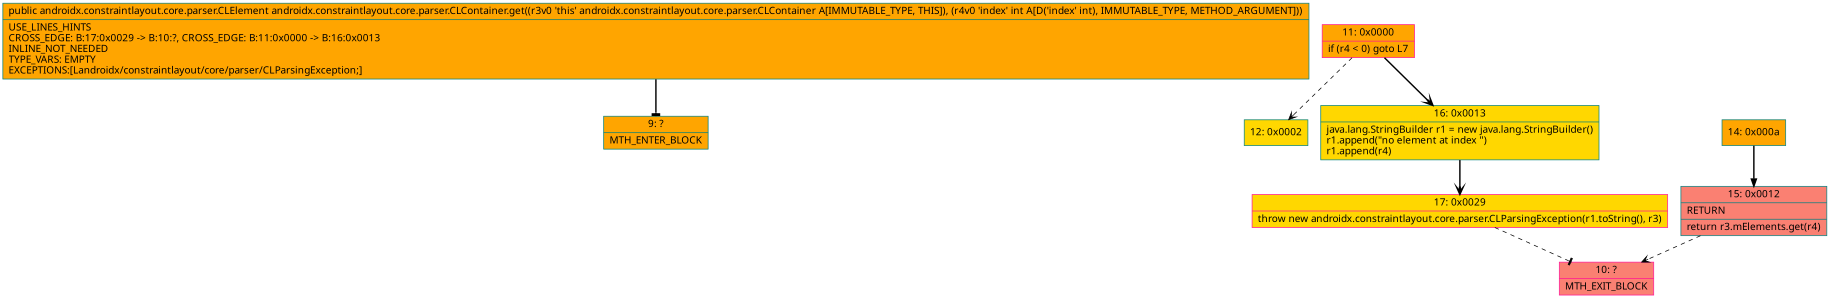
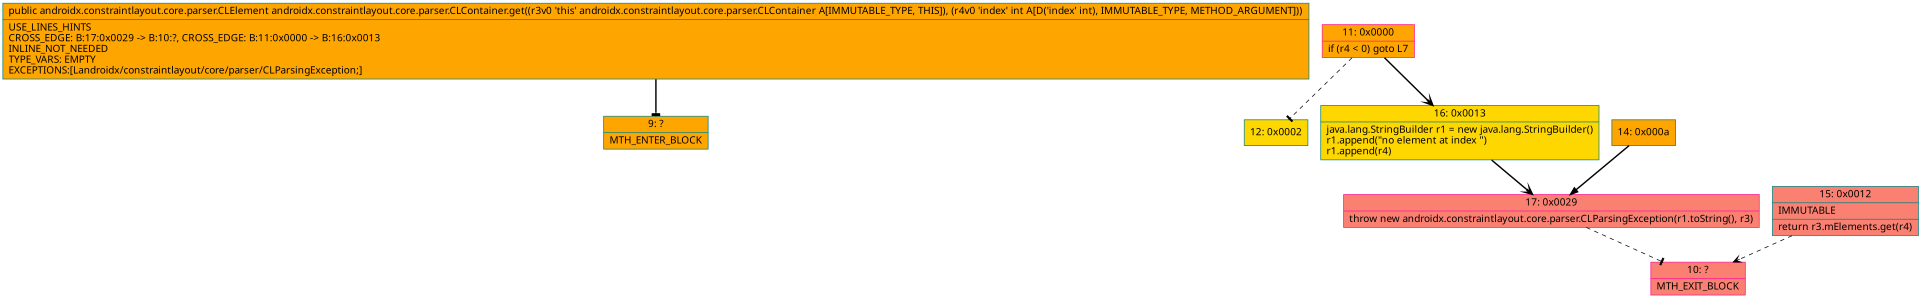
  digraph {
    fontname="Noto Sans"
    node [color=teal fillcolor=orange fontname="Noto Sans" shape=record style=filled]
    edge [arrowhead=tee fontname="Noto Sans" style=bold]
    n1 [label="{9\:\ ?|MTH_ENTER_BLOCK\l}"]
    n2 [color=deeppink label="{11\:\ 0x0000|if (r4 \< 0) goto L7\l}"]
    n3 [fillcolor=gold label="{12\:\ 0x0002}"]
    n4 [fillcolor=gold label="{16\:\ 0x0013|java.lang.StringBuilder r1 = new java.lang.StringBuilder()\lr1.append(\"no element at index \")\lr1.append(r4)\l}"]
-   n5 [color=deeppink fillcolor=gold label="{17\:\ 0x0029|throw new androidx.constraintlayout.core.parser.CLParsingException(r1.toString(), r3)\l}"]
+   n5 [color=deeppink fillcolor=salmon label="{17\:\ 0x0029|throw new androidx.constraintlayout.core.parser.CLParsingException(r1.toString(), r3)\l}"]
    n6 [label="{14\:\ 0x000a}"]
-   n7 [fillcolor=salmon label="{15\:\ 0x0012|RETURN\l|return r3.mElements.get(r4)\l}"]
+   n7 [fillcolor=salmon label="{15\:\ 0x0012|IMMUTABLE\l|return r3.mElements.get(r4)\l}"]
    n8 [color=deeppink fillcolor=salmon label="{10\:\ ?|MTH_EXIT_BLOCK\l}"]
    n9 [label="{public androidx.constraintlayout.core.parser.CLElement androidx.constraintlayout.core.parser.CLContainer.get((r3v0 'this' androidx.constraintlayout.core.parser.CLContainer A[IMMUTABLE_TYPE, THIS]), (r4v0 'index' int A[D('index' int), IMMUTABLE_TYPE, METHOD_ARGUMENT]))  | USE_LINES_HINTS\lCROSS_EDGE: B:17:0x0029 \-\> B:10:?, CROSS_EDGE: B:11:0x0000 \-\> B:16:0x0013\lINLINE_NOT_NEEDED\lTYPE_VARS: EMPTY\lEXCEPTIONS:[Landroidx\/constraintlayout\/core\/parser\/CLParsingException;]\l}"]
-   n2 -> n3 [arrowhead=vee style=dashed]
+   n2 -> n3 [style=dashed]
    n2 -> n4 [arrowhead=vee]
    n4 -> n5 [arrowhead=vee]
    n5 -> n8 [style=dashed]
-   n6 -> n7 [arrowhead=normal]
+   n6 -> n5 [arrowhead=normal]
    n7 -> n8 [arrowhead=vee style=dashed]
    n9 -> n1
  }
